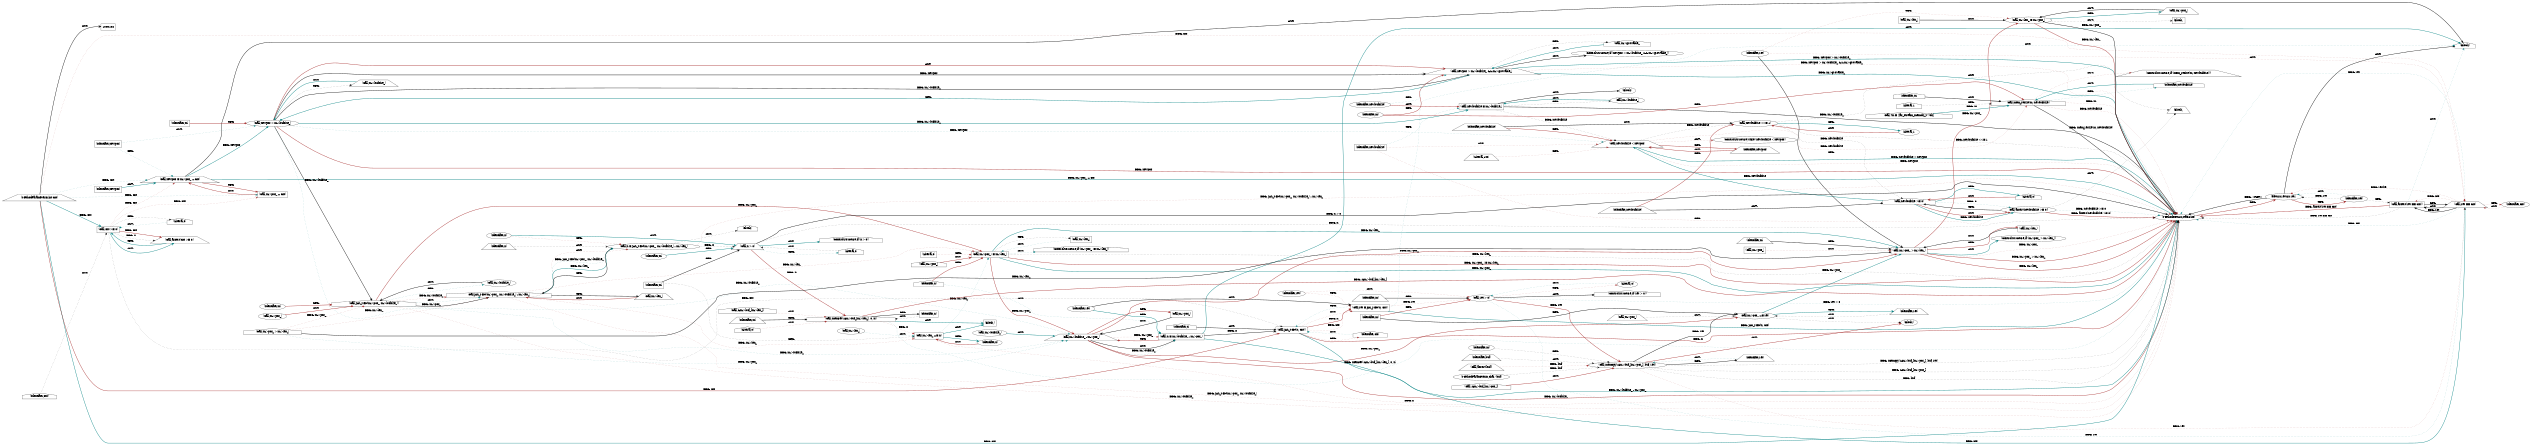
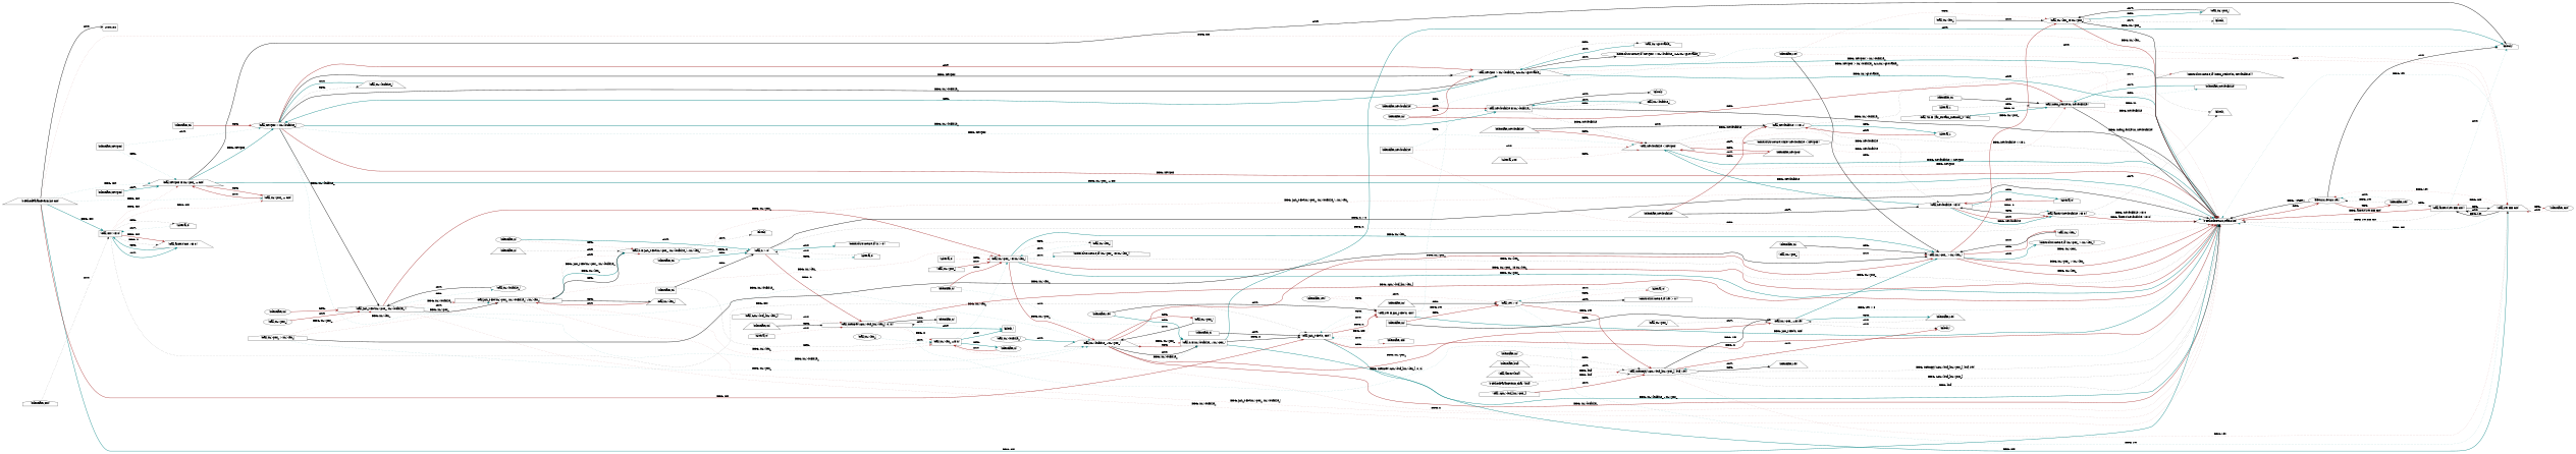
  digraph {
    rankdir=LR
    node [shape=ellipse]
    edge [arrowhead=diamond color=brown style=bold]
    n1 [label="(Call,newpos = m->pos_ + cnt)" shape=trapezium]
    n2 [label="(Call,newpos > m->bufsize_)"]
    n3 [label="(MethodReturn,static int)"]
    n4 [label="(Call,m->pos_ + cnt)" shape=box]
    n5 [label="(Block,)" shape=house]
    n6 [label="(Call,newpos > m->bufsize_ && m->growable_)" shape=trapezium]
    n7 [label="(Call,newbufsize = m->bufsize_)" shape=box]
    n8 [label="(Call,newbufsize < newpos)" shape=trapezium]
    n9 [label="(Call,JAS_MIN(m->pos_, m->bufsize_))" shape=house]
    n10 [label="(Call,m->bufsize_ - m->pos_)" shape=trapezium]
    n11 [label="(Call,m->bufsize_)" shape=trapezium]
    n12 [label="(Return,return ret;)"]
    n13 [label="(Call,cnt >= 0)" shape=box]
    n14 [label="(Call,JAS_MIN(n, cnt))" shape=box]
    n15 [label="(Call,assert(cnt >= 0))" shape=trapezium]
    n16 [label="(Literal,0)" shape=house]
    n17 [label="(Call,ret == cnt)" shape=trapezium]
    n18 [label="(Call,ret = JAS_MIN(n, cnt))" shape=box]
    n19 [label="(Identifier,cnt)" shape=house]
    n20 [label="(MethodParameterIn,int cnt)" shape=trapezium]
    1000102 [shape=box]
    n22 [label="(Call,assert(ret == cnt))" shape=box]
    n23 [label="(Identifier,cnt)"]
    n24 [label="(Call,m->growable_)" shape=house]
    n25 [label="(ControlStructure,if (newpos > m->bufsize_ && m->growable_))"]
    n26 [label="(Block,)"]
    n27 [label="(Call,m->bufsize_)"]
    n28 [label="(Call,newbufsize <<= 1)"]
    n29 [label="(Call,mem_resize(m, newbufsize))" shape=house]
    n30 [label="(Identifier,newpos)" shape=trapezium]
    n31 [label="(ControlStructure,while (newbufsize < newpos))"]
    n32 [label="(Call,JAS_MIN(m->pos_, m->bufsize_) - m->len_)" shape=house]
    n33 [label="(Call,m->pos_ != m->len_)" shape=box]
    n34 [label="(Call,m->bufsize_)"]
    n35 [label="(Call,m->pos_ > m->len_)" shape=box]
    n36 [label="(Call,n = m->bufsize_ - m->pos_)" shape=box]
    n37 [label="(Call,m->pos_ += ret)"]
    n38 [label="(Call,m->pos_)" shape=box]
    n39 [label="(Call,newbufsize >= 0)" shape=house]
    n40 [label="(Block,)" shape=trapezium]
    n41 [label="(Literal,1)"]
    n42 [label="(Identifier,newbufsize)" shape=house]
    n43 [label="(ControlStructure,if (mem_resize(m, newbufsize)))" shape=trapezium]
    n44 [label="(Call,assert(newbufsize >= 0))"]
    n45 [label="(Literal,0)" shape=house]
    n46 [label="(Call,n = JAS_MIN(m->pos_, m->bufsize_) - m->len_)"]
    n47 [label="(Call,m->len_ += n)" shape=box]
    n48 [label="(Call,m->len_)" shape=trapezium]
    n49 [label="(Call,m->len_)" shape=box]
    n50 [label="(ControlStructure,if (m->pos_ != m->len_))" shape=house]
    n51 [label="(Call,n > 0)" shape=trapezium]
    n52 [label="(Block,)" shape=house]
    n53 [label="(Block,)" shape=box]
    n54 [label="(Identifier,n)"]
    n55 [label="(Call,memset(&m->buf_[m->len_], 0, n))" shape=house]
    n56 [label="(ControlStructure,if (n > 0))" shape=house]
    n57 [label="(Literal,0)" shape=house]
    n58 [label="(Identifier,n)" shape=box]
    n59 [label="(Call,m->len_ = m->pos_)"]
    n60 [label="(Call,m->len_)" shape=box]
    n61 [label="(ControlStructure,if (m->pos_ > m->len_))"]
    n62 [label="(Block,)"]
    n63 [label="(Identifier,ret)" shape=trapezium]
    n64 [label="(Call,ret > 0)"]
    n65 [label="(Call,memcpy(&m->buf_[m->pos_], buf, ret))"]
    n66 [label="(Literal,0)"]
    n67 [label="(ControlStructure,if (ret > 0))" shape=house]
    n68 [label="(Identifier,ret)" shape=trapezium]
    n69 [label="(Block,)" shape=box]
    n70 [label="(Call,m->pos_)" shape=trapezium]
    n71 [label="(Identifier,ret)"]
    n72 [label="(Literal,1)" shape=house]
    n73 [label="(Call,&m->buf_[m->pos_])" shape=house]
    n74 [label="(Identifier,n)" shape=trapezium]
    n75 [label="(Identifier,m)" shape=box]
    n76 [label="(Identifier,ret)"]
    n77 [label="(Identifier,m)"]
    n78 [label="(Identifier,newpos)" shape=box]
    n79 [label="(Identifier,cnt)" shape=house]
    n80 [label="(Call,m->len_)" shape=box]
    n81 [label="(Call,&m->buf_[m->len_])" shape=house]
    n82 [label="(Literal,0)" shape=box]
    n83 [label="(Identifier,m)" shape=trapezium]
    n84 [label="(Literal,100)" shape=trapezium]
    n85 [label="(Call,m->pos_)" shape=trapezium]
    n86 [label="(Identifier,m)" shape=box]
    n87 [label="(Identifier,m)" shape=trapezium]
    n88 [label="(Identifier,m)" shape=box]
    n89 [label="(Call,m->pos_)" shape=house]
    n90 [label="(Identifier,newbufsize)" shape=box]
    n91 [label="(Call,m->len_)"]
    n92 [label="(Identifier,ret)"]
    n93 [label="(Call,*m = (jas_stream_memobj_t *)obj)" shape=house]
    n94 [label="(Identifier,m)"]
    n95 [label="(Identifier,m)"]
    n96 [label="(Call,m->bufsize_)"]
    n97 [label="(Identifier,newbufsize)" shape=trapezium]
    n98 [label="(Call,m->pos_ > m->len_)" shape=house]
    n99 [label="(Identifier,newbufsize)" shape=trapezium]
    n100 [label="(Identifier,m)"]
    n101 [label="(Identifier,n)"]
    n102 [label="(Identifier,newbufsize)"]
    n103 [label="(Identifier,n)" shape=house]
    n104 [label="(Identifier,buf)" shape=trapezium]
    n105 [label="(Identifier,newpos)" shape=box]
    n106 [label="(Identifier,m)" shape=trapezium]
    n107 [label="(Call,m->pos_)"]
    n108 [label="(Identifier,ret)"]
    n109 [label="(Identifier,n)" shape=house]
    n110 [label="(Call,m->pos_)" shape=box]
    n111 [label="(Call,assert(buf))" shape=trapezium]
    n112 [label="(Identifier,m)" shape=house]
    n113 [label="(Literal,0)" shape=house]
    n114 [label="(MethodParameterIn,char *buf)"]
    n1 -> n2 [color=teal label="DDG: newpos"]
    n1 -> n3 [color=teal label="DDG: m->pos_ + cnt"]
    n1 -> n4 [arrowhead=normal label="CFG: "]
    n1 -> n5 [arrowhead=normal color=black label="AST: "]
    n2 -> n3 [arrowhead=normal label="DDG: newpos"]
    n2 -> n6 [arrowhead=vee label="AST: "]
    n2 -> n6 [arrowhead=vee color=black label="DDG: newpos"]
    n2 -> n6 [color=black label="DDG: m->bufsize_"]
    n2 -> n7 [arrowhead=vee color=teal label="DDG: m->bufsize_"]
    n2 -> n8 [arrowhead=vee color=teal label="DDG: newpos" style=dotted]
    n2 -> n9 [color=black label="DDG: m->bufsize_"]
    n2 -> n10 [arrowhead=vee color=teal label="DDG: m->bufsize_" style=dotted]
    n2 -> n11 [color=black label="CFG: " style=dotted]
    n3 -> n12 [arrowhead=vee label="CFG: "]
    n4 -> n1 [arrowhead=vee label="AST: "]
    n6 -> n2 [color=teal label="CFG: "]
    n6 -> n3 [arrowhead=vee color=teal label="DDG: newpos > m->bufsize_"]
    n6 -> n3 [arrowhead=normal label="DDG: newpos > m->bufsize_ && m->growable_" style=dotted]
    n6 -> n3 [arrowhead=normal color=teal label="DDG: m->growable_"]
    n6 -> n24 [color=black label="CFG: " style=dotted]
    n6 -> n25 [arrowhead=vee color=black label="AST: "]
    n7 -> n3 [color=black label="DDG: m->bufsize_"]
    n7 -> n8 [color=black label="DDG: newbufsize" style=dotted]
    n7 -> n26 [arrowhead=normal color=black label="AST: "]
    n7 -> n27 [arrowhead=vee color=black label="CFG: " style=dotted]
    n8 -> n3 [label="DDG: newpos" style=dotted]
    n8 -> n3 [color=teal label="DDG: newbufsize < newpos"]
    n8 -> n28 [arrowhead=normal color=black label="DDG: newbufsize" style=dotted]
    n8 -> n29 [arrowhead=vee label="DDG: newbufsize" style=dotted]
    n8 -> n30 [label="CFG: "]
    n8 -> n31 [arrowhead=vee label="AST: " style=dotted]
    n9 -> n3 [label="DDG: m->bufsize_" style=dotted]
    n9 -> n10 [color=teal label="DDG: m->bufsize_" style=dotted]
    n9 -> n32 [color=teal label="AST: " style=dotted]
    n9 -> n32 [arrowhead=normal color=black label="DDG: m->pos_"]
    n9 -> n32 [arrowhead=vee label="DDG: m->bufsize_" style=dotted]
    n9 -> n33 [arrowhead=normal label="DDG: m->pos_"]
    n9 -> n34 [arrowhead=normal color=teal label="CFG: " style=dotted]
    n10 -> n3 [arrowhead=vee label="DDG: m->bufsize_"]
    n10 -> n35 [arrowhead=normal label="DDG: m->pos_"]
    n10 -> n36 [color=black label="AST: "]
    n10 -> n36 [color=teal label="DDG: m->bufsize_" style=dotted]
    n10 -> n36 [arrowhead=normal label="DDG: m->pos_" style=dotted]
    n10 -> n37 [label="DDG: m->pos_"]
    n10 -> n38 [label="CFG: "]
    n11 -> n2 [color=teal label="AST: "]
    n12 -> n3 [color=black label="DDG: <RET>"]
    n12 -> n5 [arrowhead=normal color=black label="AST: "]
    n12 -> n71 [arrowhead=vee label="CFG: "]
    n13 -> n1 [arrowhead=normal label="DDG: cnt" style=dotted]
    n13 -> n4 [arrowhead=vee label="DDG: cnt" style=dotted]
    n13 -> n14 [arrowhead=normal color=black label="DDG: cnt" style=dotted]
    n13 -> n15 [arrowhead=vee color=teal label="AST: "]
    n13 -> n15 [label="DDG: cnt"]
    n13 -> n15 [arrowhead=normal color=black label="DDG: 0" style=dotted]
    n13 -> n16 [arrowhead=normal color=black label="CFG: " style=dotted]
    n14 -> n3 [arrowhead=vee label="DDG: n"]
    n14 -> n17 [arrowhead=normal color=teal label="DDG: cnt"]
    n14 -> n18 [label="AST: " style=dotted]
    n14 -> n18 [label="DDG: n"]
    n14 -> n18 [arrowhead=vee label="DDG: cnt" style=dotted]
    n14 -> n19 [arrowhead=normal label="CFG: " style=dotted]
    n15 -> n13 [arrowhead=normal color=teal label="CFG: "]
    n16 -> n13 [color=teal label="AST: " style=dotted]
    n17 -> n3 [arrowhead=normal color=teal label="DDG: ret" style=dotted]
    n17 -> n3 [arrowhead=vee color=teal label="DDG: cnt" style=dotted]
-   n17 -> n12 [label="DDG: resize" style=dotted]
+   n17 -> n12 [label="DDG: ret" style=dotted]
    n17 -> n22 [arrowhead=vee color=black label="AST: "]
    n17 -> n22 [arrowhead=normal color=black label="DDG: ret"]
    n17 -> n22 [arrowhead=vee label="DDG: cnt" style=dotted]
    n17 -> n23 [arrowhead=normal label="CFG: " style=dotted]
    n18 -> n3 [color=teal label="DDG: JAS_MIN(n, cnt)"]
    n18 -> n5 [color=teal label="AST: " style=dotted]
    n18 -> n14 [arrowhead=vee color=teal label="CFG: " style=dotted]
    n18 -> n64 [label="DDG: ret" style=dotted]
    n19 -> n14 [color=teal label="AST: " style=dotted]
    n20 -> n1 [color=teal label="DDG: cnt" style=dotted]
    n20 -> n3 [arrowhead=vee color=teal label="DDG: cnt"]
    n20 -> n4 [arrowhead=normal color=teal label="DDG: cnt" style=dotted]
    n20 -> n13 [arrowhead=vee color=teal label="DDG: cnt"]
    n20 -> n14 [arrowhead=normal label="DDG: cnt"]
    n20 -> n17 [label="DDG: cnt" style=dotted]
    n20 -> 1000102 [arrowhead=vee color=black label="AST: "]
    n22 -> n3 [color=black label="DDG: ret == cnt" style=dotted]
    n22 -> n3 [arrowhead=normal label="DDG: assert(ret == cnt)"]
    n22 -> n5 [arrowhead=vee color=teal label="AST: " style=dotted]
    n22 -> n17 [arrowhead=normal color=black label="CFG: "]
    n23 -> n17 [arrowhead=vee label="AST: " style=dotted]
    n24 -> n6 [color=teal label="AST: "]
    n27 -> n7 [color=teal label="AST: "]
    n28 -> n3 [color=black label="DDG: newbufsize <<= 1" style=dotted]
    n28 -> n39 [arrowhead=normal color=black label="DDG: newbufsize" style=dotted]
    n28 -> n40 [arrowhead=normal color=black label="AST: " style=dotted]
    n28 -> n41 [color=teal label="CFG: "]
    n29 -> n3 [label="DDG: m" style=dotted]
    n29 -> n3 [arrowhead=vee label="DDG: newbufsize" style=dotted]
    n29 -> n3 [color=black label="DDG: mem_resize(m, newbufsize)"]
    n29 -> n42 [arrowhead=vee color=teal label="CFG: " style=dotted]
    n29 -> n43 [arrowhead=normal label="AST: " style=dotted]
    n30 -> n8 [arrowhead=vee label="AST: "]
    n32 -> n3 [arrowhead=vee label="DDG: JAS_MIN(m->pos_, m->bufsize_)" style=dotted]
    n32 -> n33 [arrowhead=normal label="DDG: m->len_" style=dotted]
    n32 -> n46 [label="AST: " style=dotted]
    n32 -> n46 [color=teal label="DDG: JAS_MIN(m->pos_, m->bufsize_)" style=dotted]
    n32 -> n46 [color=teal label="DDG: m->len_"]
    n32 -> n47 [arrowhead=normal label="DDG: m->len_" style=dotted]
    n32 -> n48 [arrowhead=normal color=black label="CFG: "]
    n33 -> n3 [arrowhead=vee color=black label="DDG: m->len_" style=dotted]
    n33 -> n3 [arrowhead=normal label="DDG: m->pos_ != m->len_"]
    n33 -> n3 [arrowhead=normal color=teal label="DDG: m->pos_"]
    n33 -> n10 [arrowhead=vee label="DDG: m->pos_"]
    n33 -> n35 [arrowhead=vee color=teal label="DDG: m->len_"]
    n33 -> n49 [color=black label="CFG: " style=dotted]
    n33 -> n50 [color=teal label="AST: " style=dotted]
    n34 -> n9 [arrowhead=vee color=black label="AST: "]
    n35 -> n3 [arrowhead=normal label="DDG: m->pos_" style=dotted]
    n35 -> n3 [arrowhead=vee label="DDG: m->pos_ > m->len_"]
    n35 -> n3 [arrowhead=vee label="DDG: m->len_"]
    n35 -> n59 [arrowhead=normal label="DDG: m->pos_"]
    n35 -> n60 [arrowhead=normal label="CFG: "]
    n35 -> n61 [arrowhead=vee color=teal label="AST: "]
    n36 -> n3 [arrowhead=normal color=teal label="DDG: m->bufsize_ - m->pos_"]
    n36 -> n5 [color=teal label="AST: "]
    n36 -> n10 [label="CFG: "]
    n36 -> n14 [arrowhead=vee color=black label="DDG: n"]
    n37 -> n35 [arrowhead=normal color=teal label="DDG: m->pos_"]
    n37 -> n62 [color=black label="AST: " style=dotted]
    n37 -> n63 [arrowhead=vee color=teal label="CFG: "]
    n38 -> n10 [arrowhead=vee color=black label="AST: "]
    n39 -> n8 [arrowhead=normal color=teal label="DDG: newbufsize"]
    n39 -> n44 [arrowhead=normal label="AST: "]
    n39 -> n44 [arrowhead=normal color=teal label="DDG: newbufsize"]
    n39 -> n44 [arrowhead=normal color=teal label="DDG: 0" style=dotted]
    n39 -> n45 [arrowhead=vee color=teal label="CFG: "]
    n41 -> n28 [label="AST: "]
    n42 -> n29 [arrowhead=normal color=teal label="AST: "]
    n44 -> n3 [color=teal label="DDG: newbufsize >= 0" style=dotted]
    n44 -> n3 [arrowhead=vee label="DDG: assert(newbufsize >= 0)"]
    n44 -> n39 [arrowhead=normal color=black label="CFG: "]
    n44 -> n40 [color=black label="AST: " style=dotted]
    n45 -> n39 [arrowhead=vee label="AST: "]
    n46 -> n3 [arrowhead=normal label="DDG: JAS_MIN(m->pos_, m->bufsize_) - m->len_" style=dotted]
    n46 -> n32 [arrowhead=normal color=black label="CFG: "]
    n46 -> n51 [arrowhead=normal color=black label="DDG: n" style=dotted]
    n46 -> n52 [arrowhead=normal color=black label="AST: " style=dotted]
    n47 -> n3 [arrowhead=vee label="DDG: n" style=dotted]
    n47 -> n33 [color=teal label="DDG: m->len_" style=dotted]
    n47 -> n53 [color=teal label="AST: "]
    n47 -> n54 [arrowhead=vee color=teal label="CFG: "]
    n48 -> n32 [arrowhead=normal label="AST: "]
    n49 -> n33 [arrowhead=normal color=teal label="AST: " style=dotted]
    n51 -> n3 [arrowhead=normal color=black label="DDG: n" style=dotted]
    n51 -> n3 [color=black label="DDG: n > 0"]
    n51 -> n55 [arrowhead=vee label="DDG: n"]
    n51 -> n56 [color=teal label="AST: "]
    n51 -> n57 [arrowhead=vee color=teal label="CFG: " style=dotted]
    n54 -> n47 [arrowhead=vee label="AST: "]
    n55 -> n3 [arrowhead=normal label="DDG: &m->buf_[m->len_]"]
    n55 -> n3 [arrowhead=vee color=teal label="DDG: memset(&m->buf_[m->len_], 0, n)" style=dotted]
    n55 -> n47 [label="DDG: n" style=dotted]
    n55 -> n53 [arrowhead=vee color=teal label="AST: "]
    n55 -> n58 [arrowhead=normal color=black label="CFG: "]
    n57 -> n51 [arrowhead=normal color=black label="AST: " style=dotted]
    n58 -> n55 [color=black label="AST: " style=dotted]
    n59 -> n3 [color=black label="DDG: m->pos_"]
    n59 -> n3 [label="DDG: m->len_"]
    n59 -> n69 [arrowhead=vee color=black label="AST: " style=dotted]
    n59 -> n70 [arrowhead=normal color=teal label="CFG: "]
    n60 -> n35 [color=black label="AST: "]
    n63 -> n37 [arrowhead=vee color=black label="AST: " style=dotted]
    n64 -> n3 [arrowhead=normal color=teal label="DDG: ret > 0" style=dotted]
    n64 -> n17 [arrowhead=vee color=teal label="DDG: ret" style=dotted]
    n64 -> n65 [arrowhead=vee label="DDG: ret"]
    n64 -> n66 [arrowhead=normal label="CFG: " style=dotted]
    n64 -> n67 [color=black label="AST: "]
    n65 -> n3 [color=black label="DDG: &m->buf_[m->pos_]" style=dotted]
    n65 -> n3 [arrowhead=vee color=black label="DDG: buf" style=dotted]
    n65 -> n3 [arrowhead=vee color=black label="DDG: memcpy(&m->buf_[m->pos_], buf, ret)" style=dotted]
    n65 -> n17 [arrowhead=normal label="DDG: ret" style=dotted]
    n65 -> n37 [arrowhead=vee color=black label="DDG: ret"]
    n65 -> n62 [arrowhead=vee label="AST: "]
    n65 -> n68 [color=black label="CFG: "]
    n66 -> n64 [arrowhead=normal color=teal label="AST: " style=dotted]
    n68 -> n65 [arrowhead=vee color=teal label="AST: " style=dotted]
    n70 -> n59 [color=black label="AST: "]
    n71 -> n12 [arrowhead=normal color=teal label="AST: " style=dotted]
    n71 -> n12 [color=black label="DDG: ret" style=dotted]
    n71 -> n22 [arrowhead=normal color=black label="CFG: " style=dotted]
    n72 -> n29 [arrowhead=vee color=black label="CFG: " style=dotted]
    n73 -> n65 [label="AST: "]
    n74 -> n46 [arrowhead=vee color=black label="AST: " style=dotted]
    n75 -> n37 [arrowhead=normal color=black label="CFG: "]
    n75 -> n64 [label="CFG: "]
    n76 -> n18 [label="CFG: " style=dotted]
    n76 -> n64 [arrowhead=normal label="AST: " style=dotted]
    n77 -> n51 [arrowhead=normal color=teal label="CFG: "]
    n78 -> n1 [arrowhead=vee color=teal label="AST: "]
    n79 -> n13 [color=black label="AST: " style=dotted]
    n80 -> n59 [arrowhead=normal color=black label="AST: "]
    n81 -> n55 [arrowhead=normal label="AST: " style=dotted]
    n82 -> n33 [label="CFG: " style=dotted]
    n83 -> n35 [arrowhead=vee color=black label="CFG: "]
    n84 -> n8 [arrowhead=normal label="CFG: " style=dotted]
    n85 -> n37 [arrowhead=vee color=black label="AST: " style=dotted]
    n86 -> n2 [label="CFG: "]
    n87 -> n64 [color=black label="CFG: "]
    n88 -> n47 [arrowhead=vee color=black label="CFG: " style=dotted]
    n88 -> n51 [arrowhead=vee color=black label="CFG: "]
    n89 -> n33 [arrowhead=vee label="AST: "]
    n90 -> n7 [arrowhead=normal color=teal label="CFG: " style=dotted]
    n90 -> n8 [arrowhead=normal label="AST: " style=dotted]
    n90 -> n44 [arrowhead=vee label="CFG: " style=dotted]
    n91 -> n47 [arrowhead=normal color=teal label="AST: " style=dotted]
    n92 -> n17 [label="AST: " style=dotted]
    n92 -> n35 [arrowhead=vee color=black label="CFG: "]
    n92 -> n59 [arrowhead=normal label="CFG: " style=dotted]
    n93 -> n29 [color=teal label="DDG: m"]
    n94 -> n6 [arrowhead=normal label="CFG: "]
    n94 -> n29 [arrowhead=normal label="CFG: "]
    n95 -> n65 [color=black label="CFG: " style=dotted]
    n96 -> n10 [arrowhead=normal color=teal label="AST: "]
    n97 -> n28 [arrowhead=normal label="CFG: "]
    n97 -> n39 [color=black label="AST: "]
    n98 -> n9 [label="DDG: m->pos_" style=dotted]
    n98 -> n10 [arrowhead=normal color=teal label="DDG: m->pos_" style=dotted]
    n98 -> n32 [arrowhead=vee label="DDG: m->len_" style=dotted]
    n98 -> n35 [color=black label="DDG: m->len_"]
    n99 -> n8 [label="CFG: "]
    n99 -> n28 [arrowhead=vee color=black label="AST: "]
    n100 -> n9 [arrowhead=vee label="CFG: "]
    n101 -> n46 [label="CFG: " style=dotted]
    n101 -> n51 [arrowhead=normal color=teal label="AST: "]
    n102 -> n6 [arrowhead=normal color=teal label="CFG: " style=dotted]
    n102 -> n7 [arrowhead=normal label="AST: "]
    n103 -> n33 [label="CFG: "]
    n103 -> n36 [color=teal label="AST: " style=dotted]
    n104 -> n65 [arrowhead=vee color=black label="AST: " style=dotted]
    n105 -> n1 [color=teal label="CFG: " style=dotted]
    n105 -> n2 [arrowhead=vee color=teal label="AST: " style=dotted]
    n106 -> n55 [arrowhead=normal color=black label="CFG: "]
    n107 -> n9 [label="AST: "]
    n108 -> n18 [arrowhead=vee color=black label="AST: "]
    n108 -> n36 [arrowhead=vee color=teal label="CFG: "]
    n109 -> n14 [arrowhead=normal color=black label="AST: "]
    n110 -> n35 [label="AST: " style=dotted]
    n111 -> n65 [label="DDG: buf" style=dotted]
    n112 -> n29 [color=black label="AST: "]
    n113 -> n55 [label="AST: " style=dotted]
    n114 -> n65 [arrowhead=vee color=black label="DDG: buf" style=dotted]
  }
